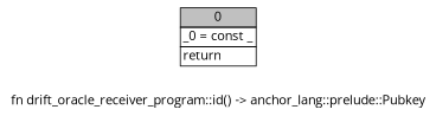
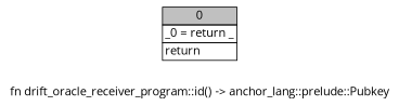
  digraph {
    fontname="Open Sans"
    label=<fn drift_oracle_receiver_program::id() -&gt; anchor_lang::prelude::Pubkey<br align="left"/>>
-   n1 [fontname="Open Sans" label=<<table border="0" cellborder="1" cellspacing="0"><tr><td bgcolor="gray" align="center" colspan="1">0</td></tr><tr><td align="left" balign="left">_0 = const _<br/></td></tr><tr><td align="left">return</td></tr></table>> shape=none]
+   n1 [fontname="Open Sans" label=<<table border="0" cellborder="1" cellspacing="0"><tr><td bgcolor="gray" align="center" colspan="1">0</td></tr><tr><td align="left" balign="left">_0 = return _<br/></td></tr><tr><td align="left">return</td></tr></table>> shape=none]
  }
